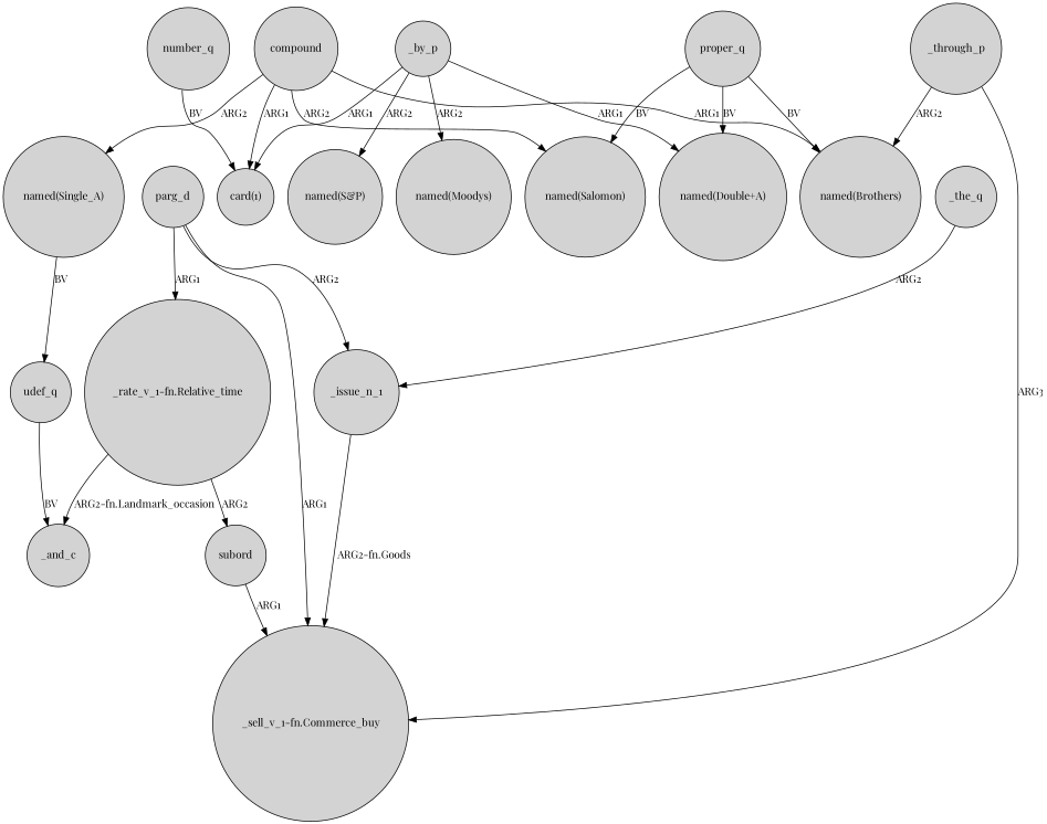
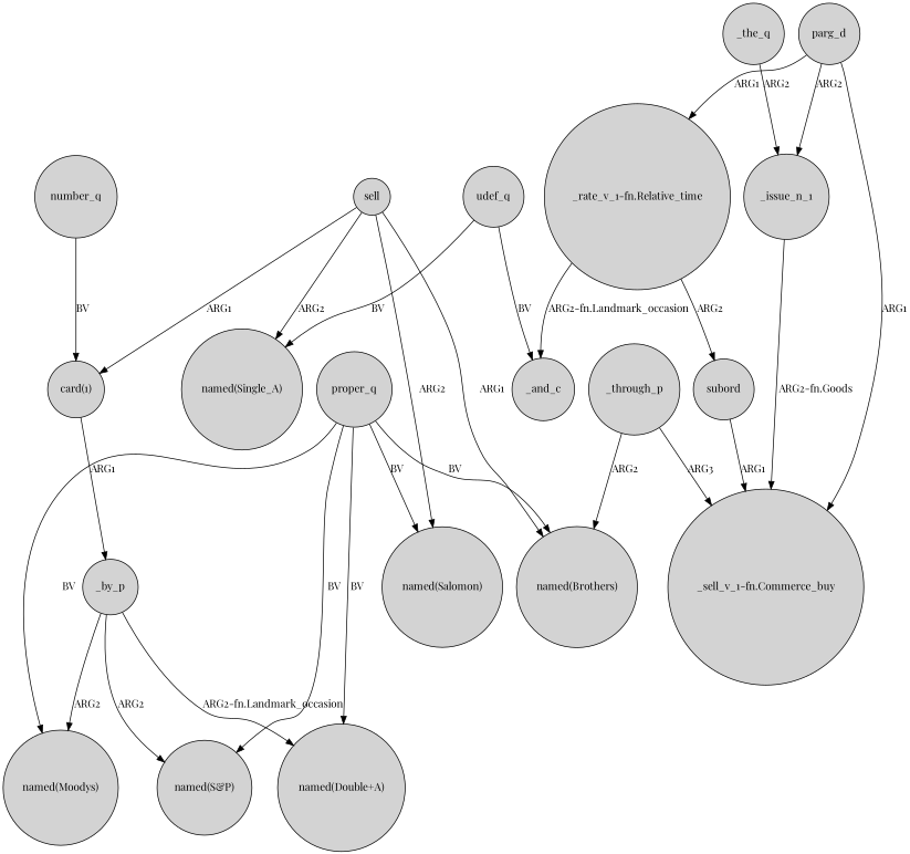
  digraph {
    fontname="Playfair Display"
    node [fontname="Playfair Display" shape=circle style=filled]
    edge [fontname="Playfair Display"]
    parg_d
    "_rate_v_1-fn.Relative_time"
    "_sell_v_1-fn.Commerce_buy"
    _issue_n_1
    _and_c
    subord
    number_q
    "card(1)"
-   compound
+   compound [label=sell]
    "named(Salomon)"
    "named(Single_A)"
    "named(Brothers)"
    _by_p
    "named(Moodys)"
    "named(S&P)"
    "named(Double+A)"
    proper_q
    udef_q
    _through_p
    _the_q
    parg_d -> "_rate_v_1-fn.Relative_time" [label=ARG1]
    parg_d -> "_sell_v_1-fn.Commerce_buy" [label=ARG1]
    parg_d -> _issue_n_1 [label=ARG2]
    "_rate_v_1-fn.Relative_time" -> _and_c [label="ARG2-fn.Landmark_occasion"]
    "_rate_v_1-fn.Relative_time" -> subord [label=ARG2]
    _issue_n_1 -> "_sell_v_1-fn.Commerce_buy" [label="ARG2-fn.Goods"]
    subord -> "_sell_v_1-fn.Commerce_buy" [label=ARG1]
    number_q -> "card(1)" [label=BV]
    compound -> "card(1)" [label=ARG1]
    compound -> "named(Salomon)" [label=ARG2]
    compound -> "named(Single_A)" [label=ARG2]
    compound -> "named(Brothers)" [label=ARG1]
-   _by_p -> "card(1)" [label=ARG1]
+   "card(1)" -> _by_p [label=ARG1]
    _by_p -> "named(Moodys)" [label=ARG2]
    _by_p -> "named(S&P)" [label=ARG2]
-   _by_p -> "named(Double+A)" [label=ARG1]
+   _by_p -> "named(Double+A)" [label="ARG2-fn.Landmark_occasion"]
    proper_q -> "named(Salomon)" [label=BV]
    proper_q -> "named(Brothers)" [label=BV]
+   proper_q -> "named(Moodys)" [label=BV]
+   proper_q -> "named(S&P)" [label=BV]
    proper_q -> "named(Double+A)" [label=BV]
    udef_q -> _and_c [label=BV]
-   "named(Single_A)" -> udef_q [label=BV]
+   udef_q -> "named(Single_A)" [label=BV]
    _through_p -> "_sell_v_1-fn.Commerce_buy" [label=ARG3]
    _through_p -> "named(Brothers)" [label=ARG2]
    _the_q -> _issue_n_1 [label=ARG2]
  }
